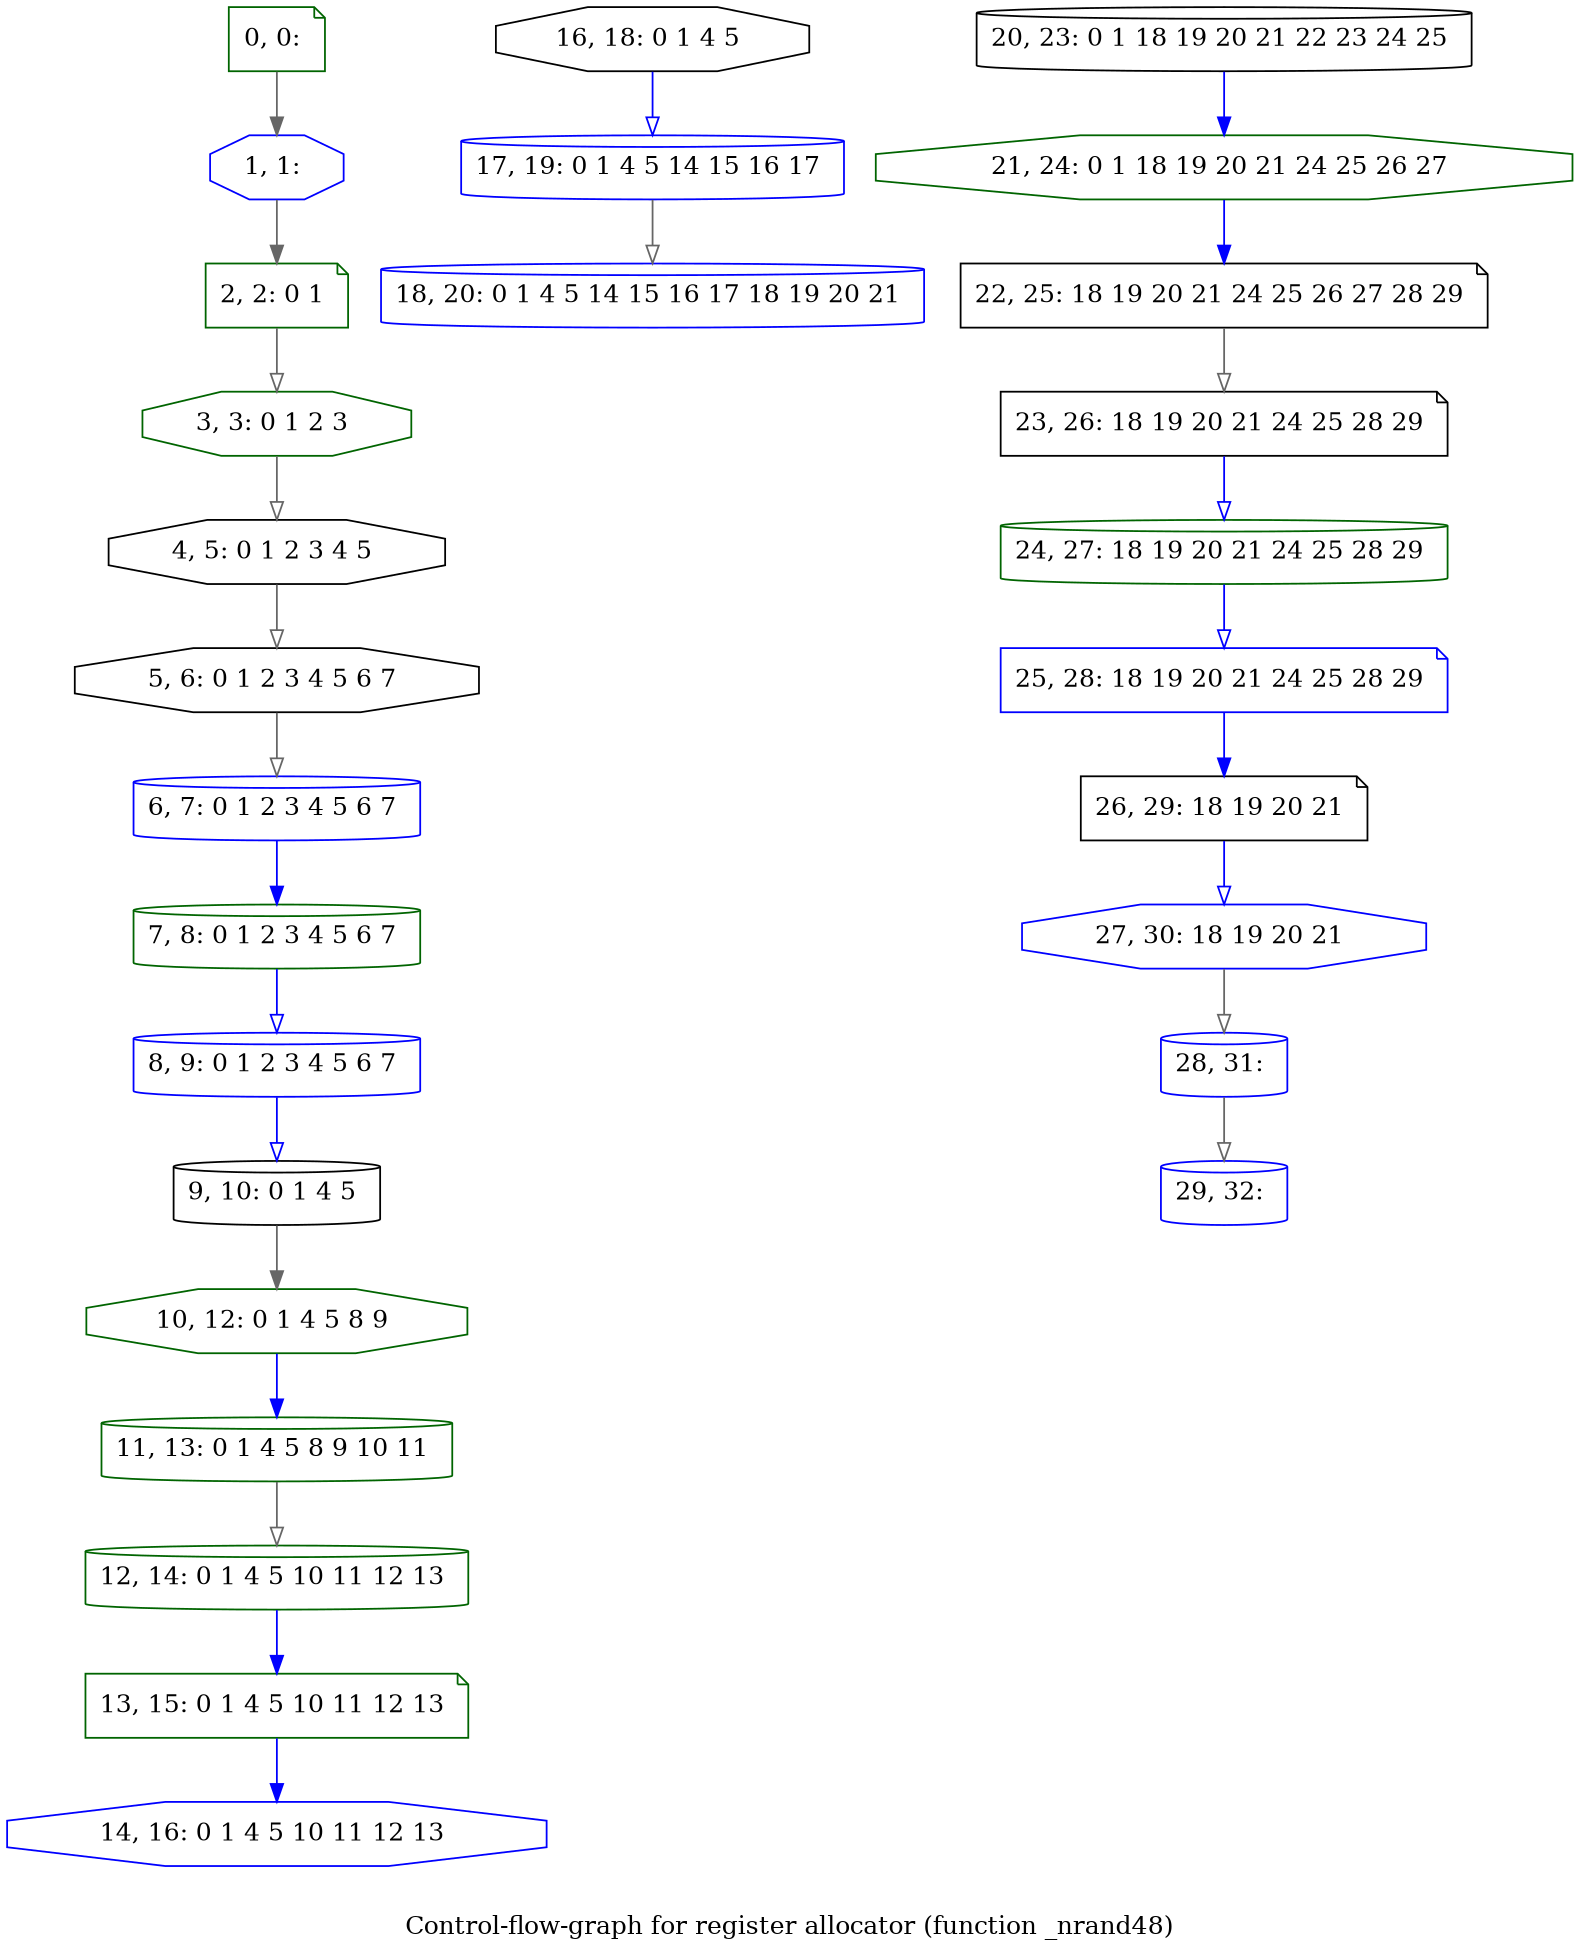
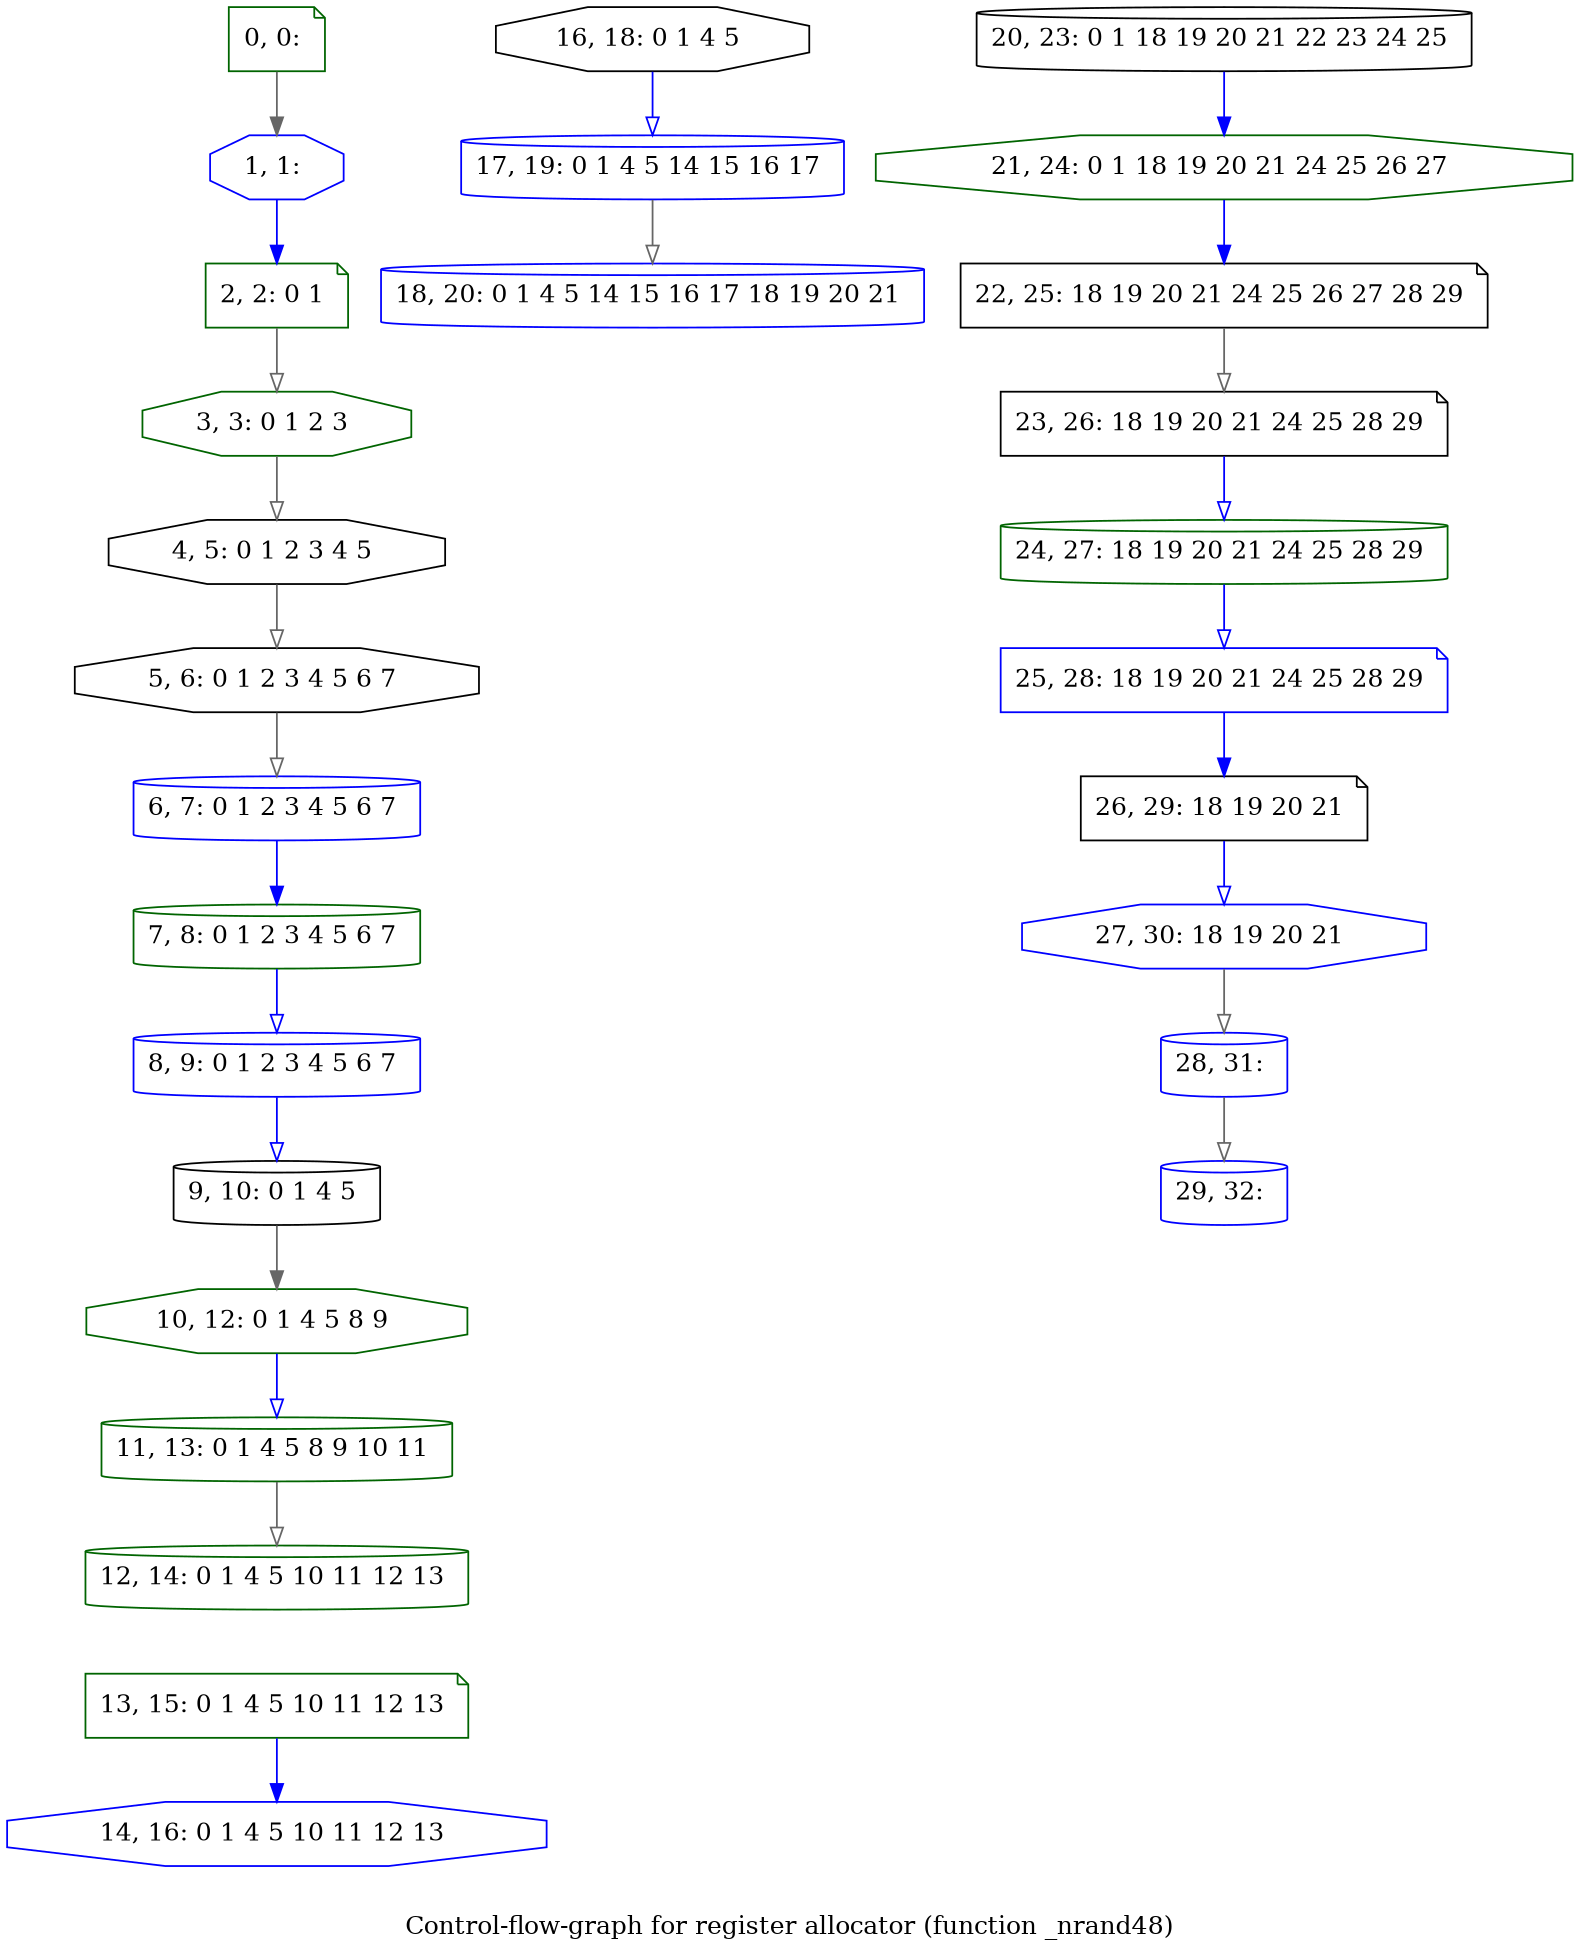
  digraph {
    label="Control-flow-graph for register allocator (function _nrand48)"
    node [color=darkgreen shape=cylinder]
    edge [arrowhead=onormal color=blue]
    n1 [label="0, 0: " shape=note]
    n2 [color=blue label="1, 1: " shape=octagon]
    n3 [label="2, 2: 0 1 " shape=note]
    n4 [label="3, 3: 0 1 2 3 " shape=octagon]
    n5 [color=black label="4, 5: 0 1 2 3 4 5 " shape=octagon]
    n6 [color=black label="5, 6: 0 1 2 3 4 5 6 7 " shape=octagon]
    n7 [color=blue label="6, 7: 0 1 2 3 4 5 6 7 "]
    n8 [label="7, 8: 0 1 2 3 4 5 6 7 "]
    n9 [color=blue label="8, 9: 0 1 2 3 4 5 6 7 "]
    n10 [color=black label="9, 10: 0 1 4 5 "]
    n11 [label="10, 12: 0 1 4 5 8 9 " shape=octagon]
    n12 [label="11, 13: 0 1 4 5 8 9 10 11 "]
    n13 [label="12, 14: 0 1 4 5 10 11 12 13 "]
    n14 [label="13, 15: 0 1 4 5 10 11 12 13 " shape=note]
    n15 [color=blue label="14, 16: 0 1 4 5 10 11 12 13 " shape=octagon]
    n16 [color=black label="16, 18: 0 1 4 5 " shape=octagon]
    n17 [color=blue label="17, 19: 0 1 4 5 14 15 16 17 "]
    n18 [color=blue label="18, 20: 0 1 4 5 14 15 16 17 18 19 20 21 "]
    n19 [color=black label="20, 23: 0 1 18 19 20 21 22 23 24 25 "]
    n20 [label="21, 24: 0 1 18 19 20 21 24 25 26 27 " shape=octagon]
    n21 [color=black label="22, 25: 18 19 20 21 24 25 26 27 28 29 " shape=note]
    n22 [color=black label="23, 26: 18 19 20 21 24 25 28 29 " shape=note]
    n23 [label="24, 27: 18 19 20 21 24 25 28 29 "]
    n24 [color=blue label="25, 28: 18 19 20 21 24 25 28 29 " shape=note]
    n25 [color=black label="26, 29: 18 19 20 21 " shape=note]
    n26 [color=blue label="27, 30: 18 19 20 21 " shape=octagon]
    n27 [color=blue label="28, 31: "]
    n28 [color=blue label="29, 32: "]
    n1 -> n2 [arrowhead=normal color=gray40]
-   n2 -> n3 [arrowhead=normal color=gray40]
+   n2 -> n3 [arrowhead=normal]
    n3 -> n4 [color=gray40]
    n4 -> n5 [color=gray40]
    n5 -> n6 [color=gray40]
    n6 -> n7 [color=gray40]
    n7 -> n8 [arrowhead=normal]
    n8 -> n9
    n9 -> n10
    n10 -> n11 [arrowhead=normal color=gray40]
-   n11 -> n12 [arrowhead=normal]
+   n11 -> n12
    n12 -> n13 [color=gray40]
-   n13 -> n14 [arrowhead=normal]
    n14 -> n15 [arrowhead=normal]
    n16 -> n17
    n17 -> n18 [color=gray40]
    n19 -> n20 [arrowhead=normal]
    n20 -> n21 [arrowhead=normal]
    n21 -> n22 [color=gray40]
    n22 -> n23
    n23 -> n24
    n24 -> n25 [arrowhead=normal]
    n25 -> n26
    n26 -> n27 [color=gray40]
    n27 -> n28 [color=gray40]
  }
